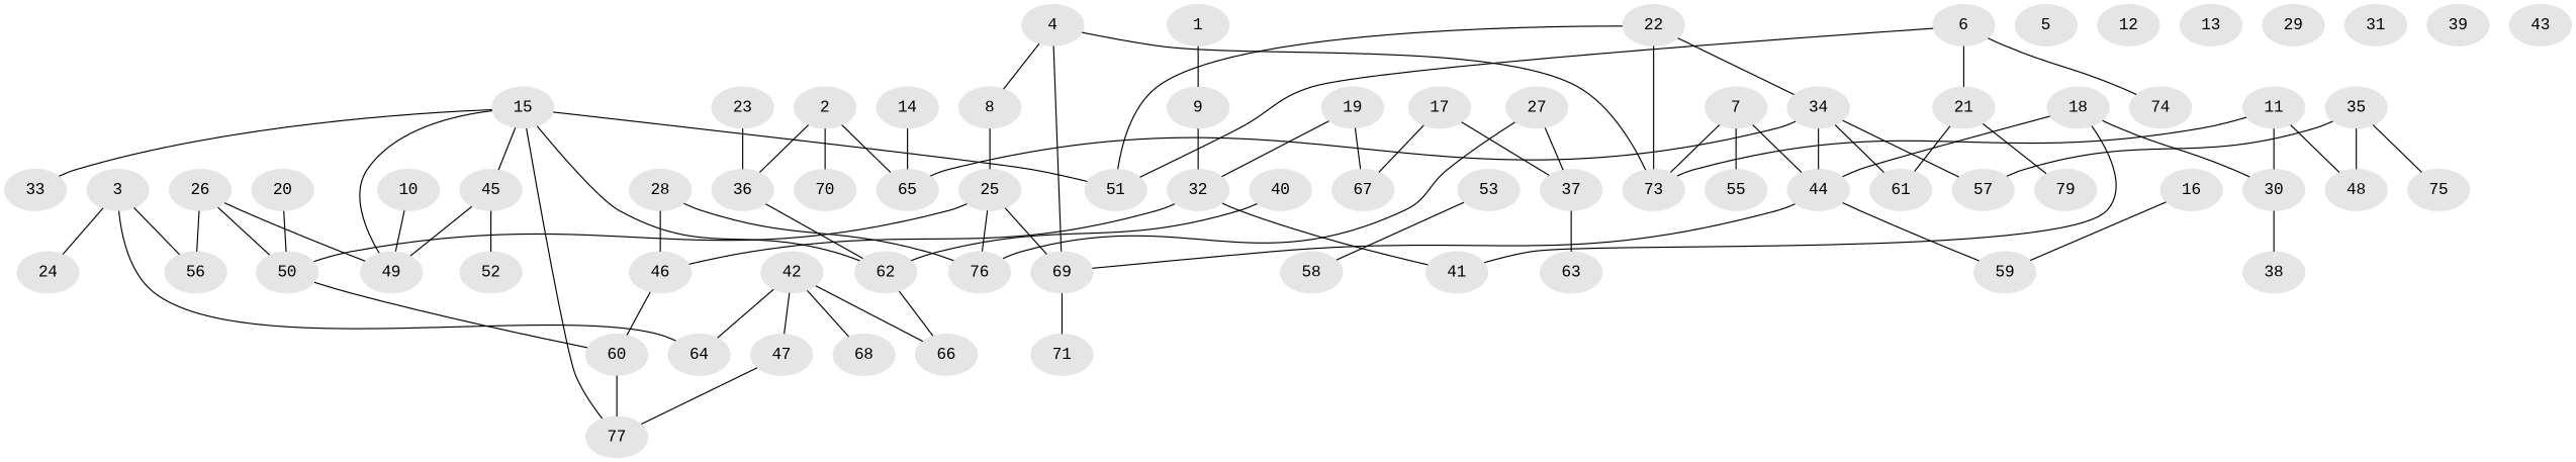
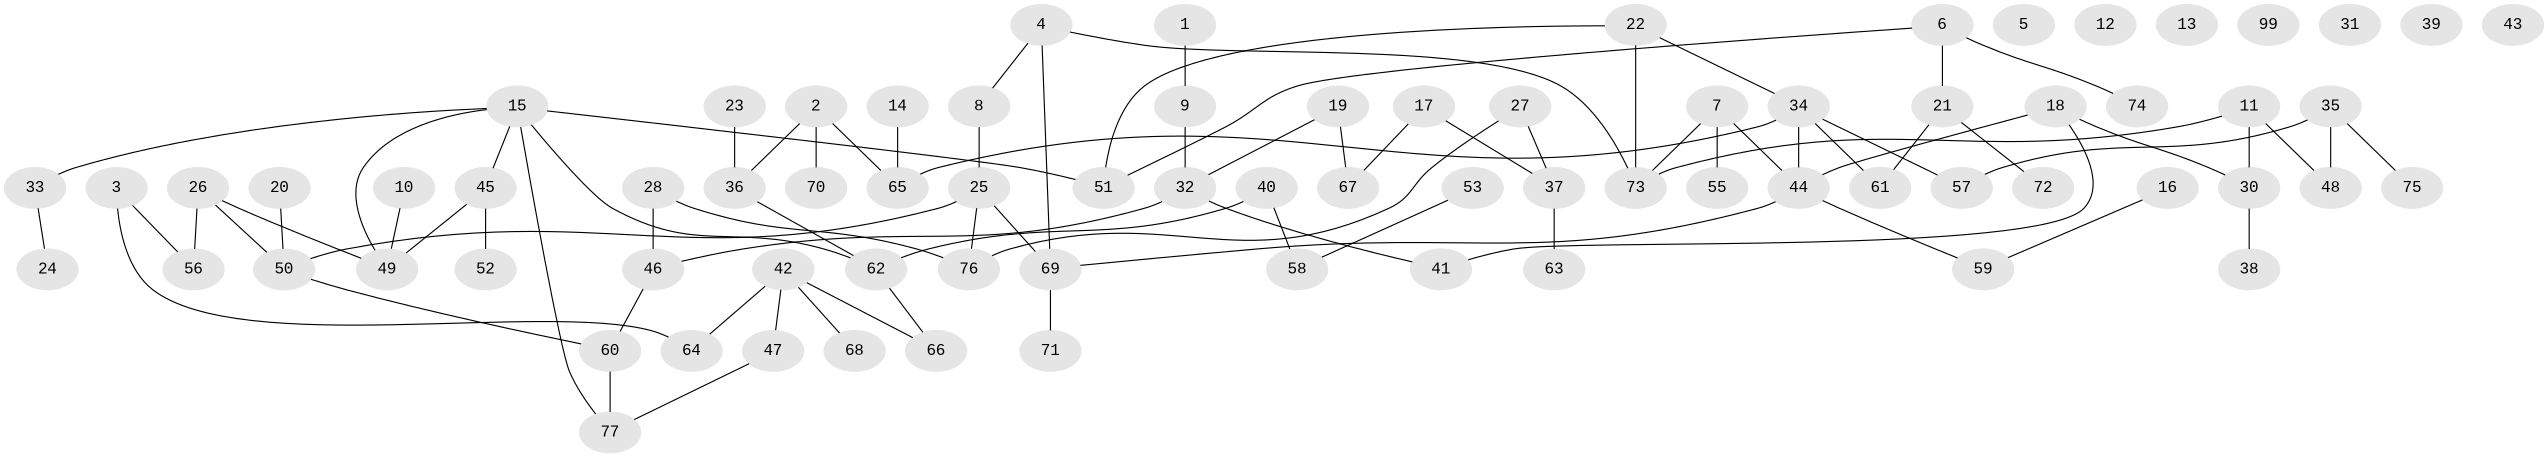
  graph {
    fontname="Liberation Mono"
    node [color=gray90 fontname="Liberation Mono" style=filled]
    edge [fontname="Liberation Mono"]
    1
    9
    32
    2
    36
    65
    70
    62
    3
    24
    56
    64
    4
    8
    69
    73
    25
    71
    5
    6
    21
    51
    74
    61
-   72 [label=79]
+   72
    7
    44
    55
    59
    50
    76
    17
    37
    67
    41
    46
    10
    49
    11
    30
    48
    38
    12
    13
    14
    15
    33
    45
    77
    52
    66
    16
    63
    18
    19
    20
    60
    22
    34
    57
    23
    26
    27
    28
-   29
+   29 [label=99]
    31
    35
    75
    39
    40
    58
    42
    68
    47
    43
    53
    1 -- 9
    9 -- 32
    32 -- 41
    32 -- 46
    2 -- 36
    2 -- 65
    2 -- 70
    36 -- 62
    62 -- 66
-   3 -- 24
+   33 -- 24
    3 -- 56
    3 -- 64
    4 -- 8
    4 -- 69
    4 -- 73
    8 -- 25
    69 -- 71
    25 -- 69
    25 -- 50
    25 -- 76
    6 -- 21
    6 -- 51
    6 -- 74
    21 -- 61
    21 -- 72
    7 -- 73
    7 -- 44
    7 -- 55
    44 -- 69
    44 -- 59
    50 -- 60
    17 -- 37
    17 -- 67
    37 -- 63
    46 -- 60
    10 -- 49
    11 -- 73
    11 -- 30
    11 -- 48
    30 -- 38
    14 -- 65
    15 -- 62
    15 -- 51
    15 -- 49
    15 -- 33
    15 -- 45
    15 -- 77
    45 -- 49
    45 -- 52
    16 -- 59
    18 -- 44
    18 -- 41
    18 -- 30
    19 -- 32
    19 -- 67
    20 -- 50
    60 -- 77
    22 -- 73
    22 -- 51
    22 -- 34
    34 -- 65
    34 -- 61
    34 -- 44
    34 -- 57
    23 -- 36
    26 -- 56
    26 -- 50
    26 -- 49
    27 -- 76
    27 -- 37
    28 -- 76
    28 -- 46
    35 -- 48
    35 -- 57
    35 -- 75
    40 -- 62
+   40 -- 58
    42 -- 64
    42 -- 66
    42 -- 68
    42 -- 47
    47 -- 77
    53 -- 58
  }
